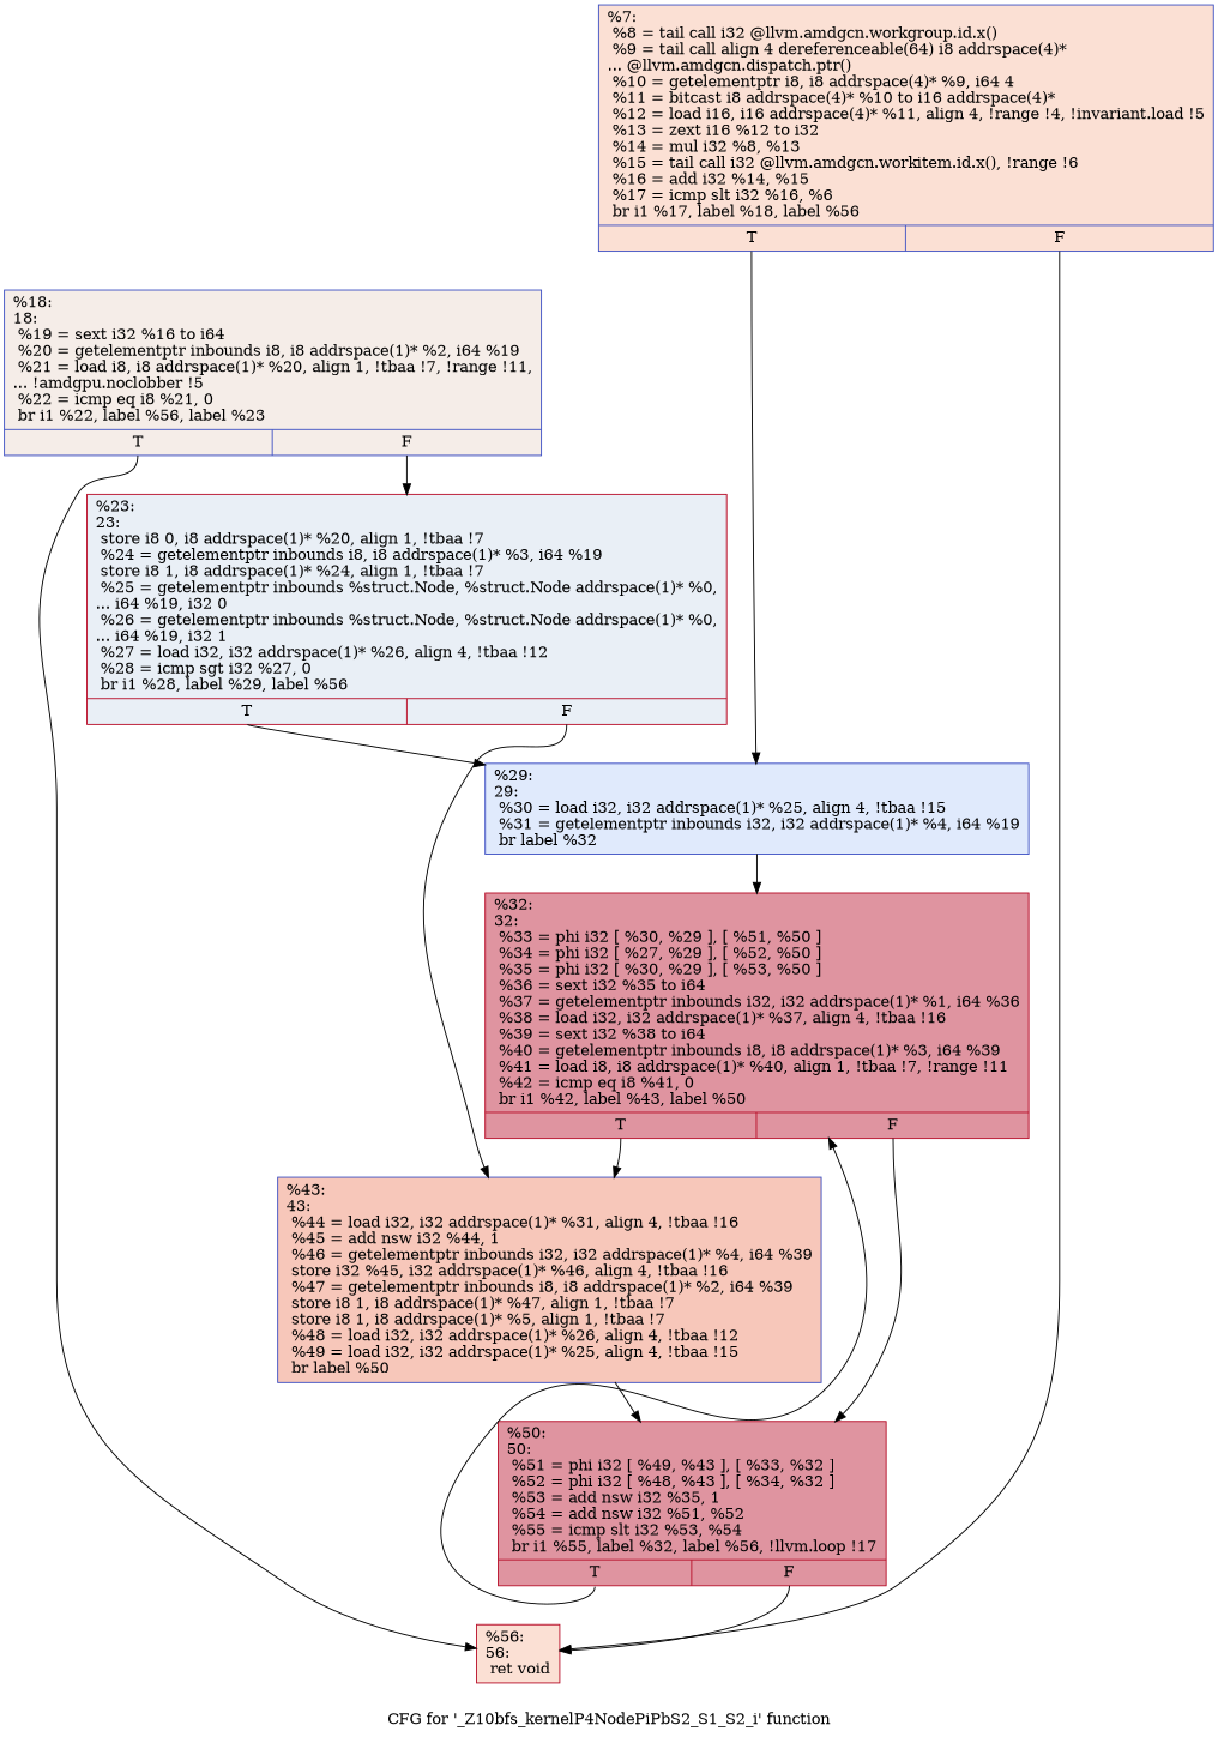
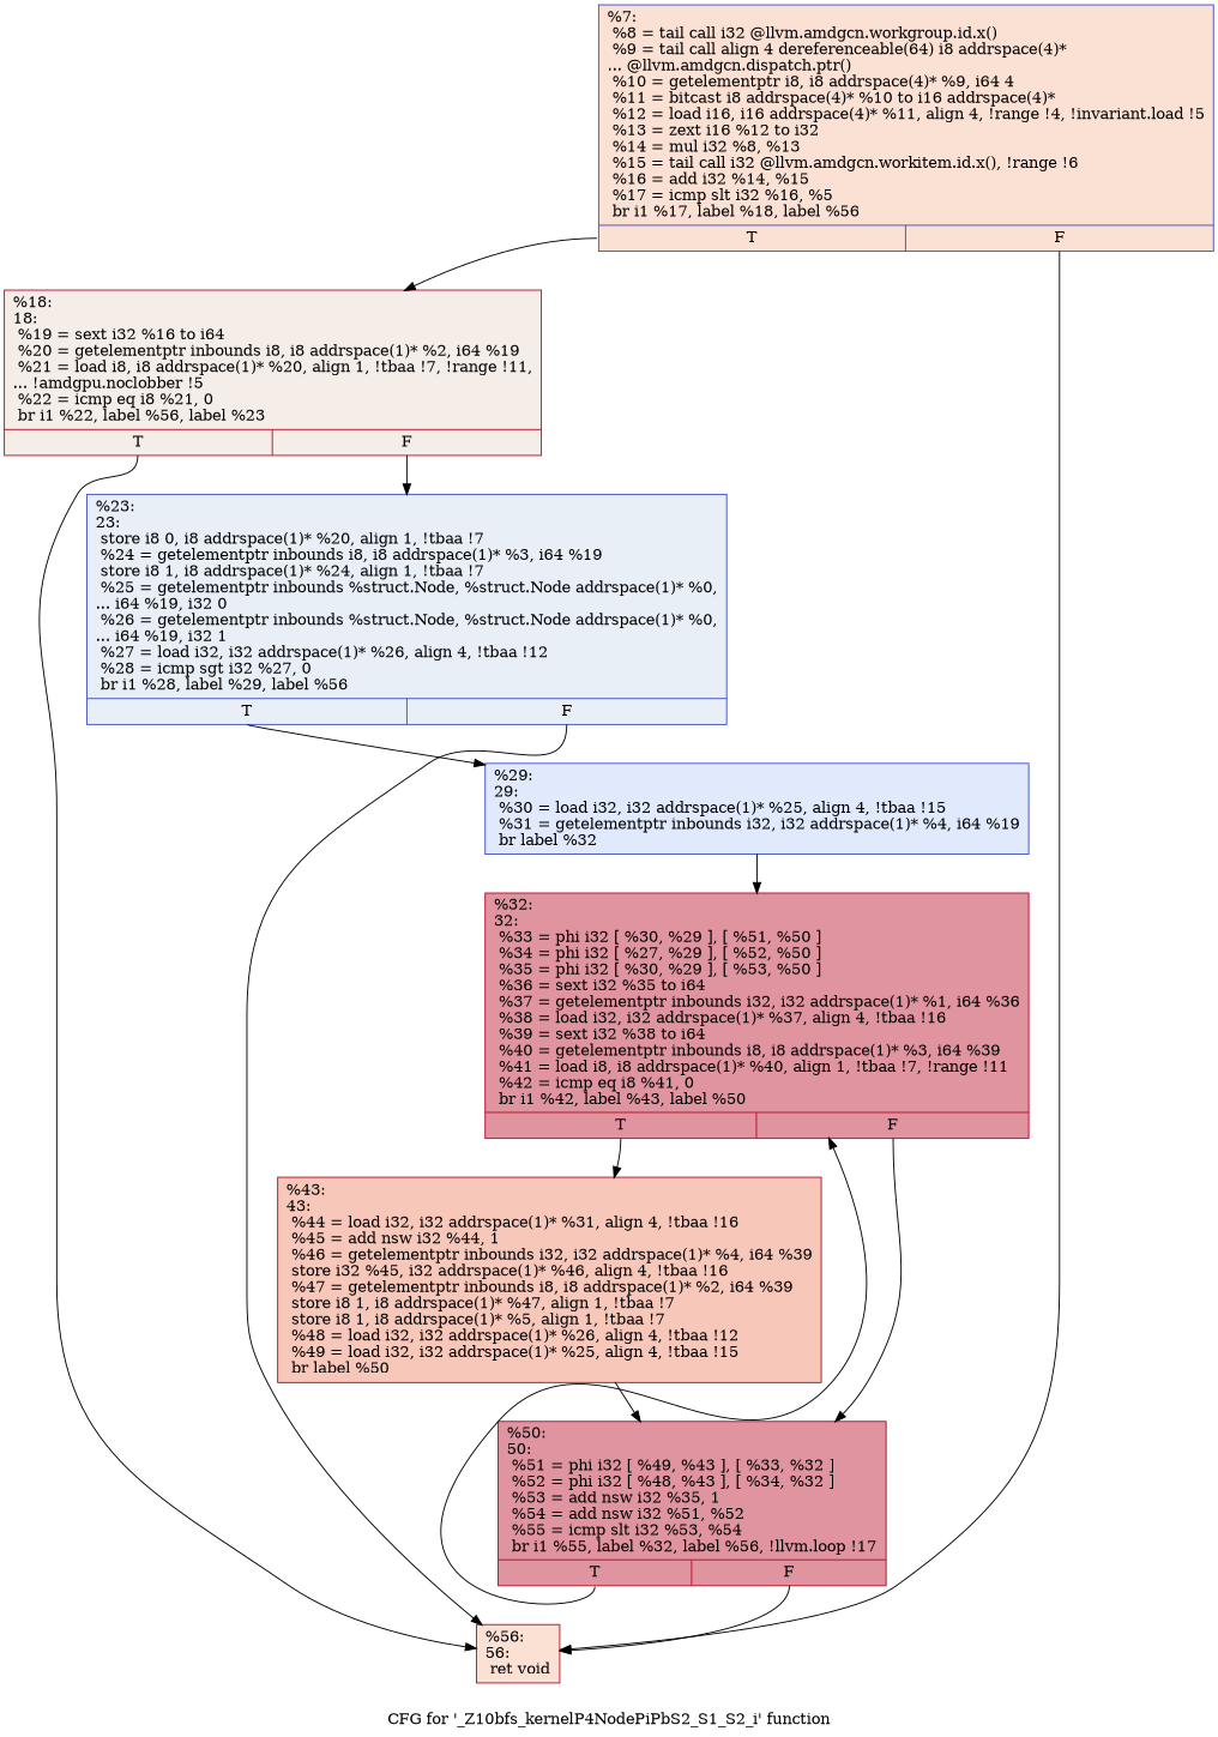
  digraph {
    label="CFG for '_Z10bfs_kernelP4NodePiPbS2_S1_S2_i' function"
    node [color="#3d50c3ff" fillcolor="#f7b99e70" shape=record style=filled]
    edge [tailport=s0]
-   n1 [label="{%7:\l  %8 = tail call i32 @llvm.amdgcn.workgroup.id.x()\l  %9 = tail call align 4 dereferenceable(64) i8 addrspace(4)*\l... @llvm.amdgcn.dispatch.ptr()\l  %10 = getelementptr i8, i8 addrspace(4)* %9, i64 4\l  %11 = bitcast i8 addrspace(4)* %10 to i16 addrspace(4)*\l  %12 = load i16, i16 addrspace(4)* %11, align 4, !range !4, !invariant.load !5\l  %13 = zext i16 %12 to i32\l  %14 = mul i32 %8, %13\l  %15 = tail call i32 @llvm.amdgcn.workitem.id.x(), !range !6\l  %16 = add i32 %14, %15\l  %17 = icmp slt i32 %16, %6\l  br i1 %17, label %18, label %56\l|{<s0>T|<s1>F}}"]
-   n2 [fillcolor="#e8d6cc70" label="{%18:\l18:                                               \l  %19 = sext i32 %16 to i64\l  %20 = getelementptr inbounds i8, i8 addrspace(1)* %2, i64 %19\l  %21 = load i8, i8 addrspace(1)* %20, align 1, !tbaa !7, !range !11,\l... !amdgpu.noclobber !5\l  %22 = icmp eq i8 %21, 0\l  br i1 %22, label %56, label %23\l|{<s0>T|<s1>F}}"]
+   n1 [label="{%7:\l  %8 = tail call i32 @llvm.amdgcn.workgroup.id.x()\l  %9 = tail call align 4 dereferenceable(64) i8 addrspace(4)*\l... @llvm.amdgcn.dispatch.ptr()\l  %10 = getelementptr i8, i8 addrspace(4)* %9, i64 4\l  %11 = bitcast i8 addrspace(4)* %10 to i16 addrspace(4)*\l  %12 = load i16, i16 addrspace(4)* %11, align 4, !range !4, !invariant.load !5\l  %13 = zext i16 %12 to i32\l  %14 = mul i32 %8, %13\l  %15 = tail call i32 @llvm.amdgcn.workitem.id.x(), !range !6\l  %16 = add i32 %14, %15\l  %17 = icmp slt i32 %16, %5\l  br i1 %17, label %18, label %56\l|{<s0>T|<s1>F}}"]
+   n2 [color="#b70d28ff" fillcolor="#e8d6cc70" label="{%18:\l18:                                               \l  %19 = sext i32 %16 to i64\l  %20 = getelementptr inbounds i8, i8 addrspace(1)* %2, i64 %19\l  %21 = load i8, i8 addrspace(1)* %20, align 1, !tbaa !7, !range !11,\l... !amdgpu.noclobber !5\l  %22 = icmp eq i8 %21, 0\l  br i1 %22, label %56, label %23\l|{<s0>T|<s1>F}}"]
    n3 [color="#b70d28ff" label="{%56:\l56:                                               \l  ret void\l}"]
-   n4 [color="#b70d28ff" fillcolor="#cedaeb70" label="{%23:\l23:                                               \l  store i8 0, i8 addrspace(1)* %20, align 1, !tbaa !7\l  %24 = getelementptr inbounds i8, i8 addrspace(1)* %3, i64 %19\l  store i8 1, i8 addrspace(1)* %24, align 1, !tbaa !7\l  %25 = getelementptr inbounds %struct.Node, %struct.Node addrspace(1)* %0,\l... i64 %19, i32 0\l  %26 = getelementptr inbounds %struct.Node, %struct.Node addrspace(1)* %0,\l... i64 %19, i32 1\l  %27 = load i32, i32 addrspace(1)* %26, align 4, !tbaa !12\l  %28 = icmp sgt i32 %27, 0\l  br i1 %28, label %29, label %56\l|{<s0>T|<s1>F}}"]
+   n4 [fillcolor="#cedaeb70" label="{%23:\l23:                                               \l  store i8 0, i8 addrspace(1)* %20, align 1, !tbaa !7\l  %24 = getelementptr inbounds i8, i8 addrspace(1)* %3, i64 %19\l  store i8 1, i8 addrspace(1)* %24, align 1, !tbaa !7\l  %25 = getelementptr inbounds %struct.Node, %struct.Node addrspace(1)* %0,\l... i64 %19, i32 0\l  %26 = getelementptr inbounds %struct.Node, %struct.Node addrspace(1)* %0,\l... i64 %19, i32 1\l  %27 = load i32, i32 addrspace(1)* %26, align 4, !tbaa !12\l  %28 = icmp sgt i32 %27, 0\l  br i1 %28, label %29, label %56\l|{<s0>T|<s1>F}}"]
    n5 [fillcolor="#b9d0f970" label="{%29:\l29:                                               \l  %30 = load i32, i32 addrspace(1)* %25, align 4, !tbaa !15\l  %31 = getelementptr inbounds i32, i32 addrspace(1)* %4, i64 %19\l  br label %32\l}"]
    n6 [color="#b70d28ff" fillcolor="#b70d2870" label="{%32:\l32:                                               \l  %33 = phi i32 [ %30, %29 ], [ %51, %50 ]\l  %34 = phi i32 [ %27, %29 ], [ %52, %50 ]\l  %35 = phi i32 [ %30, %29 ], [ %53, %50 ]\l  %36 = sext i32 %35 to i64\l  %37 = getelementptr inbounds i32, i32 addrspace(1)* %1, i64 %36\l  %38 = load i32, i32 addrspace(1)* %37, align 4, !tbaa !16\l  %39 = sext i32 %38 to i64\l  %40 = getelementptr inbounds i8, i8 addrspace(1)* %3, i64 %39\l  %41 = load i8, i8 addrspace(1)* %40, align 1, !tbaa !7, !range !11\l  %42 = icmp eq i8 %41, 0\l  br i1 %42, label %43, label %50\l|{<s0>T|<s1>F}}"]
-   n7 [fillcolor="#ec7f6370" label="{%43:\l43:                                               \l  %44 = load i32, i32 addrspace(1)* %31, align 4, !tbaa !16\l  %45 = add nsw i32 %44, 1\l  %46 = getelementptr inbounds i32, i32 addrspace(1)* %4, i64 %39\l  store i32 %45, i32 addrspace(1)* %46, align 4, !tbaa !16\l  %47 = getelementptr inbounds i8, i8 addrspace(1)* %2, i64 %39\l  store i8 1, i8 addrspace(1)* %47, align 1, !tbaa !7\l  store i8 1, i8 addrspace(1)* %5, align 1, !tbaa !7\l  %48 = load i32, i32 addrspace(1)* %26, align 4, !tbaa !12\l  %49 = load i32, i32 addrspace(1)* %25, align 4, !tbaa !15\l  br label %50\l}"]
+   n7 [color="#b70d28ff" fillcolor="#ec7f6370" label="{%43:\l43:                                               \l  %44 = load i32, i32 addrspace(1)* %31, align 4, !tbaa !16\l  %45 = add nsw i32 %44, 1\l  %46 = getelementptr inbounds i32, i32 addrspace(1)* %4, i64 %39\l  store i32 %45, i32 addrspace(1)* %46, align 4, !tbaa !16\l  %47 = getelementptr inbounds i8, i8 addrspace(1)* %2, i64 %39\l  store i8 1, i8 addrspace(1)* %47, align 1, !tbaa !7\l  store i8 1, i8 addrspace(1)* %5, align 1, !tbaa !7\l  %48 = load i32, i32 addrspace(1)* %26, align 4, !tbaa !12\l  %49 = load i32, i32 addrspace(1)* %25, align 4, !tbaa !15\l  br label %50\l}"]
    n8 [color="#b70d28ff" fillcolor="#b70d2870" label="{%50:\l50:                                               \l  %51 = phi i32 [ %49, %43 ], [ %33, %32 ]\l  %52 = phi i32 [ %48, %43 ], [ %34, %32 ]\l  %53 = add nsw i32 %35, 1\l  %54 = add nsw i32 %51, %52\l  %55 = icmp slt i32 %53, %54\l  br i1 %55, label %32, label %56, !llvm.loop !17\l|{<s0>T|<s1>F}}"]
-   n1 -> n5
+   n1 -> n2
    n1 -> n3 [tailport=s1]
    n2 -> n3
    n2 -> n4 [tailport=s1]
-   n4 -> n7 [tailport=s1]
+   n4 -> n3 [tailport=s1]
    n4 -> n5
    n5 -> n6
    n6 -> n7
    n6 -> n8 [tailport=s1]
    n7 -> n8
    n8 -> n3 [tailport=s1]
    n8 -> n6
  }
